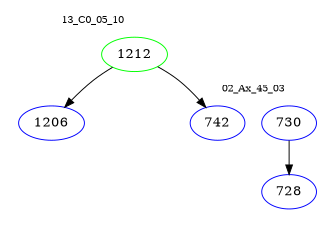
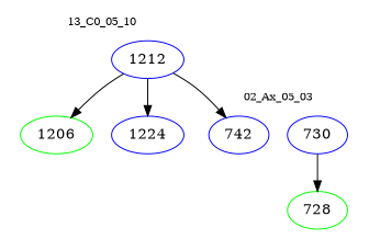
  digraph {
    node [color=blue]
    edge [color=black]
    n1 [label=730]
-   n2 [label=728]
+   n2 [color=green label=728]
    n3 [label=742]
-   n4 [color=green label=1212]
-   n5 [label=1206]
+   n4 [label=1212]
+   n5 [color=green label=1206]
+   n6 [label=1224]
    subgraph cluster_1 {
      color=white
      fontsize=10
-     label="02_Ax_45_03"
+     label="02_Ax_05_03"
      n1
      n2
      n3
    }
    subgraph cluster_2 {
      color=white
      fontsize=10
      label="13_C0_05_10"
      n4
      n5
+     n6
    }
    n1 -> n2
    n4 -> n3
    n4 -> n5
+   n4 -> n6
  }
